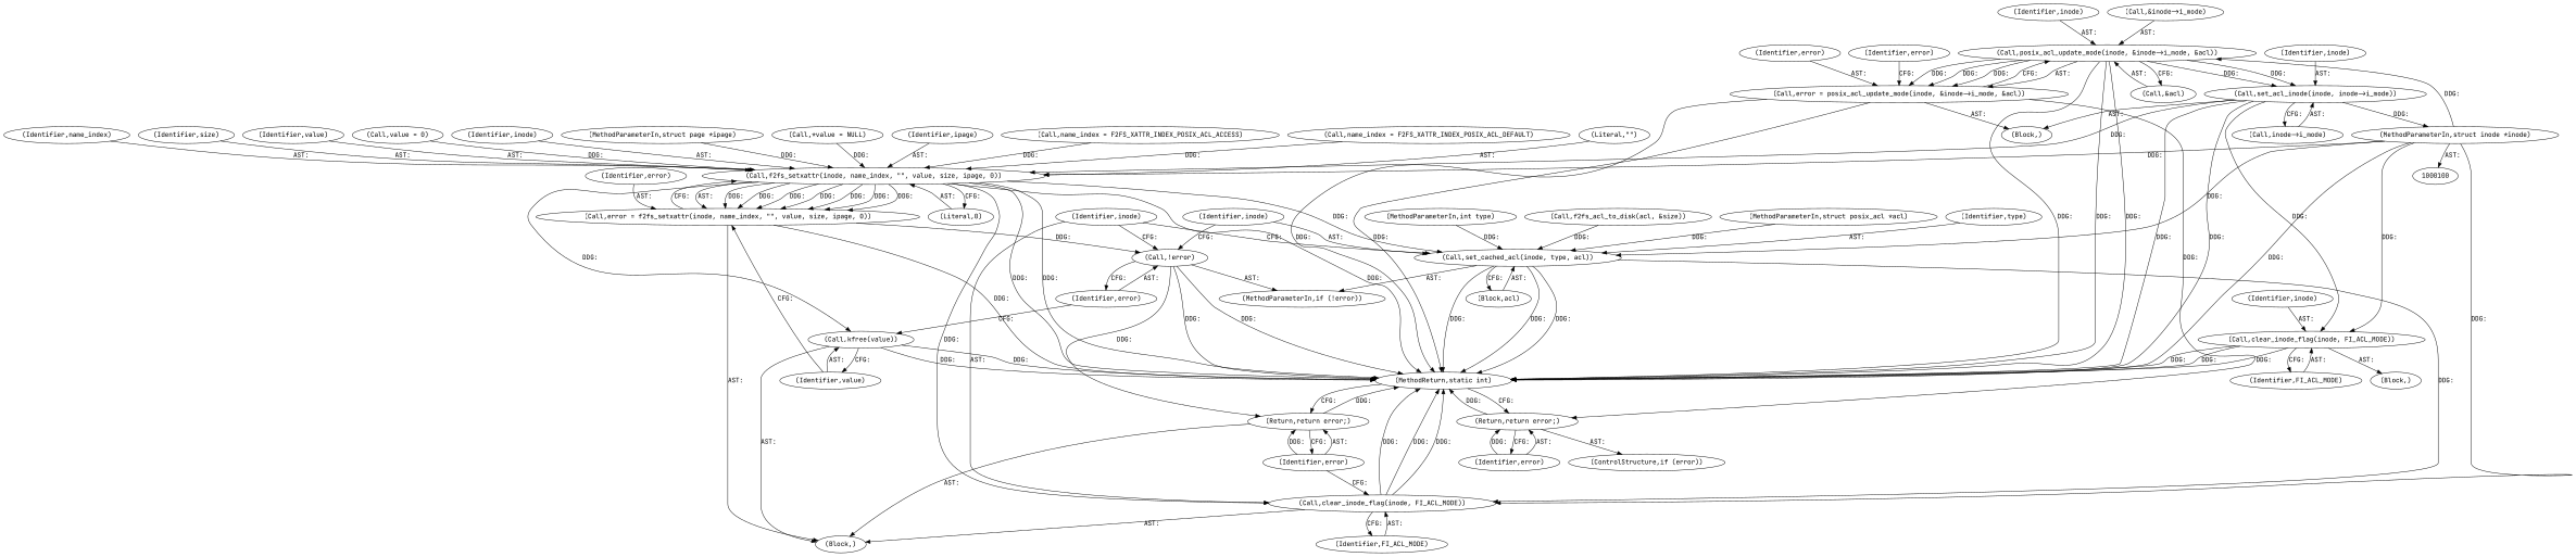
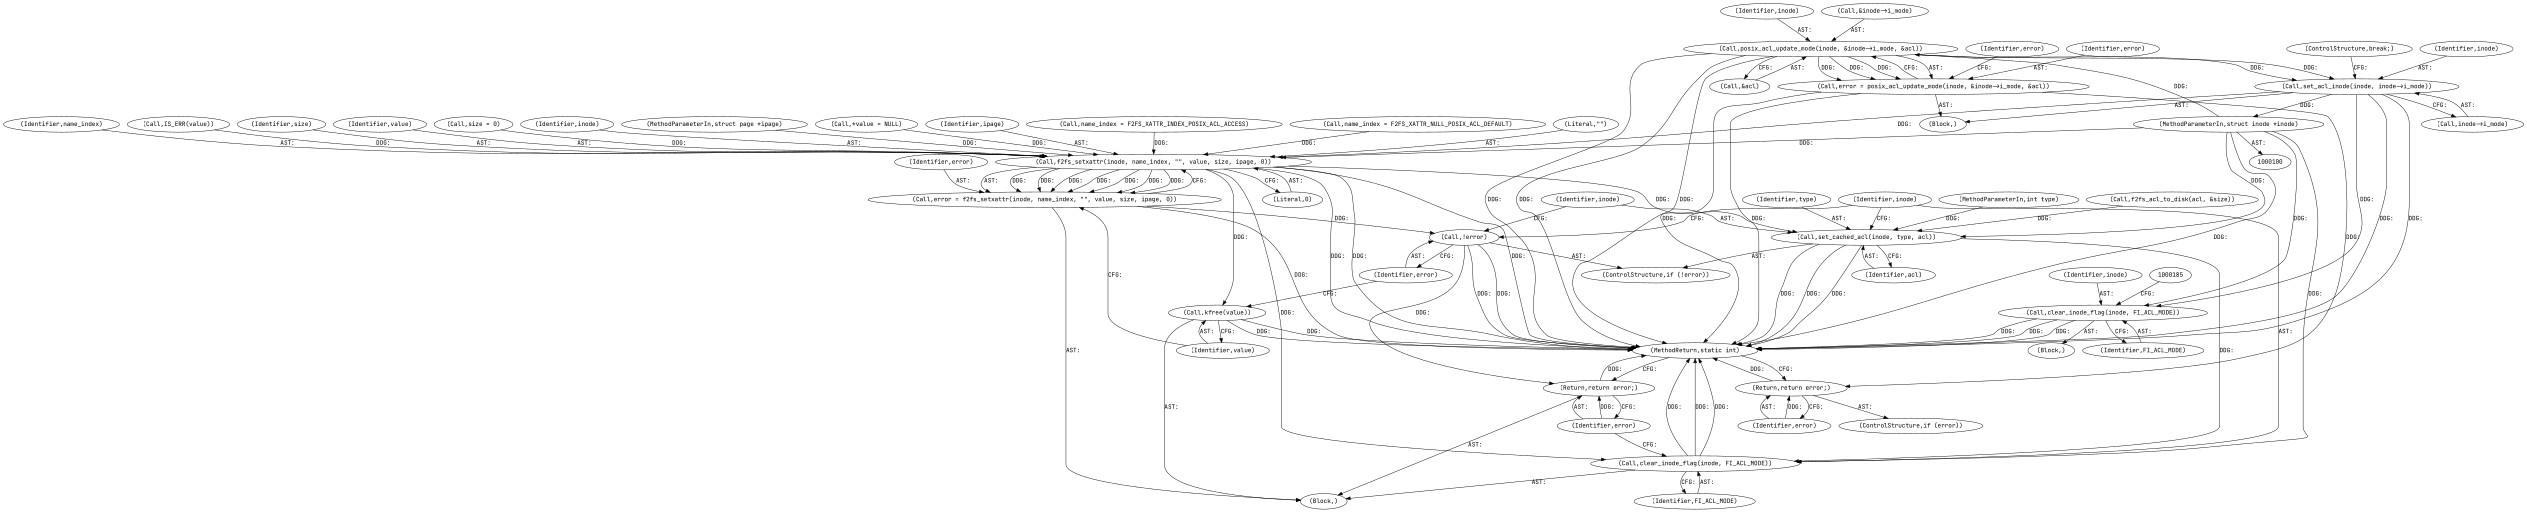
  digraph {
    fontname="JetBrains Mono"
    node [fontname="JetBrains Mono"]
    edge [fontname="JetBrains Mono"]
    n1 [label="(Call,posix_acl_update_mode(inode, &inode->i_mode, &acl))"]
    n2 [label="(Call,error = posix_acl_update_mode(inode, &inode->i_mode, &acl))"]
    n3 [label="(Call,set_acl_inode(inode, inode->i_mode))"]
    n4 [label="(MethodReturn,static int)"]
    n5 [label="(Call,&acl)"]
    n6 [label="(Return,return error;)"]
    n7 [label="(Block,)"]
    n8 [label="(MethodParameterIn,struct inode *inode)"]
    n9 [label="(Call,clear_inode_flag(inode, FI_ACL_MODE))"]
    n10 [label="(Call,f2fs_setxattr(inode, name_index, \"\", value, size, ipage, 0))"]
    n11 [label="(Call,inode->i_mode)"]
    n12 [label="(Return,return error;)"]
    n13 [label="(Call,set_cached_acl(inode, type, acl))"]
    n14 [label="(Call,clear_inode_flag(inode, FI_ACL_MODE))"]
    1000100
    n16 [label="(Identifier,FI_ACL_MODE)"]
    n17 [label="(Block,)"]
    n18 [label="(Call,error = f2fs_setxattr(inode, name_index, \"\", value, size, ipage, 0))"]
    n19 [label="(Call,kfree(value))"]
    n20 [label="(Literal,0)"]
-   n21 [label="(MethodParameterIn,if (!error))"]
-   n22 [label="(Block,acl)"]
+   n21 [label="(ControlStructure,if (!error))"]
+   n22 [label="(Identifier,acl)"]
    n23 [label="(Block,)"]
    n24 [label="(Identifier,FI_ACL_MODE)"]
    n25 [label="(Identifier,error)"]
    n26 [label="(ControlStructure,if (error))"]
    n27 [label="(Call,!error)"]
    n28 [label="(Identifier,value)"]
    n29 [label="(Identifier,error)"]
    n30 [label="(Identifier,error)"]
    n31 [label="(Call,name_index = F2FS_XATTR_INDEX_POSIX_ACL_ACCESS)"]
    n32 [label="(Identifier,error)"]
    n33 [label="(Identifier,inode)"]
    n34 [label="(Identifier,inode)"]
    n35 [label="(MethodParameterIn,int type)"]
-   n36 [label="(Call,name_index = F2FS_XATTR_INDEX_POSIX_ACL_DEFAULT)"]
+   n36 [label="(Call,name_index = F2FS_XATTR_NULL_POSIX_ACL_DEFAULT)"]
    n37 [label="(Literal,\"\")"]
    n38 [label="(Identifier,inode)"]
    n39 [label="(Identifier,inode)"]
    n40 [label="(Identifier,error)"]
    n41 [label="(Identifier,error)"]
    n42 [label="(Identifier,name_index)"]
+   n43 [label="(Call,IS_ERR(value))"]
    n44 [label="(Identifier,size)"]
    n45 [label="(Identifier,value)"]
-   n46 [label="(Call,value = 0)"]
+   n46 [label="(Call,size = 0)"]
    n47 [label="(Identifier,inode)"]
    n48 [label="(MethodParameterIn,struct page *ipage)"]
+   n49 [label="(ControlStructure,break;)"]
    n50 [label="(Call,*value = NULL)"]
    n51 [label="(Call,f2fs_acl_to_disk(acl, &size))"]
-   n52 [label="(MethodParameterIn,struct posix_acl *acl)"]
    n53 [label="(Identifier,type)"]
    n54 [label="(Identifier,ipage)"]
    n55 [label="(Identifier,inode)"]
    n56 [label="(Call,&inode->i_mode)"]
+   1000185
    n1 -> n2 [label="AST: "]
    n1 -> n2 [label="DDG: "]
    n1 -> n2 [label="DDG: "]
    n1 -> n2 [label="DDG: "]
    n1 -> n3 [label="DDG: "]
    n1 -> n3 [label="DDG: "]
    n1 -> n4 [label="DDG: "]
    n1 -> n4 [label="DDG: "]
    n1 -> n4 [label="DDG: "]
    n1 -> n5 [label="CFG: "]
    n2 -> n1 [label="CFG: "]
    n2 -> n4 [label="DDG: "]
    n2 -> n4 [label="DDG: "]
    n2 -> n6 [label="DDG: "]
    n2 -> n7 [label="AST: "]
    n3 -> n4 [label="DDG: "]
    n3 -> n4 [label="DDG: "]
    n3 -> n7 [label="AST: "]
    n3 -> n8 [label="DDG: "]
    n3 -> n9 [label="DDG: "]
    n3 -> n10 [label="DDG: "]
    n3 -> n11 [label="CFG: "]
    n4 -> n6 [label="CFG: "]
    n4 -> n12 [label="CFG: "]
    n5 -> n1 [label="AST: "]
    n6 -> n4 [label="DDG: "]
    n6 -> n25 [label="CFG: "]
    n6 -> n26 [label="AST: "]
    n8 -> n1 [label="DDG: "]
    n8 -> n4 [label="DDG: "]
    n8 -> n9 [label="DDG: "]
    n8 -> n10 [label="DDG: "]
    n8 -> n13 [label="DDG: "]
    n8 -> n14 [label="DDG: "]
    n8 -> 1000100 [label="AST: "]
    n9 -> n4 [label="DDG: "]
    n9 -> n4 [label="DDG: "]
    n9 -> n4 [label="DDG: "]
    n9 -> n16 [label="CFG: "]
    n9 -> n17 [label="AST: "]
    n10 -> n4 [label="DDG: "]
    n10 -> n4 [label="DDG: "]
    n10 -> n4 [label="DDG: "]
    n10 -> n13 [label="DDG: "]
    n10 -> n14 [label="DDG: "]
    n10 -> n18 [label="AST: "]
    n10 -> n18 [label="DDG: "]
    n10 -> n18 [label="DDG: "]
    n10 -> n18 [label="DDG: "]
    n10 -> n18 [label="DDG: "]
    n10 -> n18 [label="DDG: "]
    n10 -> n18 [label="DDG: "]
    n10 -> n18 [label="DDG: "]
    n10 -> n19 [label="DDG: "]
    n10 -> n20 [label="CFG: "]
    n11 -> n3 [label="AST: "]
    n12 -> n4 [label="DDG: "]
    n12 -> n23 [label="AST: "]
    n12 -> n30 [label="CFG: "]
    n13 -> n4 [label="DDG: "]
    n13 -> n4 [label="DDG: "]
    n13 -> n4 [label="DDG: "]
    n13 -> n14 [label="DDG: "]
    n13 -> n21 [label="AST: "]
    n13 -> n22 [label="CFG: "]
    n14 -> n4 [label="DDG: "]
    n14 -> n4 [label="DDG: "]
    n14 -> n4 [label="DDG: "]
    n14 -> n23 [label="AST: "]
    n14 -> n24 [label="CFG: "]
    n16 -> n9 [label="AST: "]
    n18 -> n4 [label="DDG: "]
    n18 -> n10 [label="CFG: "]
    n18 -> n23 [label="AST: "]
    n18 -> n27 [label="DDG: "]
    n19 -> n4 [label="DDG: "]
    n19 -> n4 [label="DDG: "]
    n19 -> n23 [label="AST: "]
    n19 -> n28 [label="CFG: "]
    n20 -> n10 [label="AST: "]
    n22 -> n13 [label="AST: "]
    n24 -> n14 [label="AST: "]
    n25 -> n6 [label="AST: "]
    n25 -> n6 [label="DDG: "]
    n27 -> n4 [label="DDG: "]
    n27 -> n4 [label="DDG: "]
    n27 -> n12 [label="DDG: "]
    n27 -> n21 [label="AST: "]
    n27 -> n29 [label="CFG: "]
    n28 -> n18 [label="CFG: "]
    n28 -> n19 [label="AST: "]
    n29 -> n19 [label="CFG: "]
    n29 -> n27 [label="AST: "]
    n30 -> n12 [label="AST: "]
    n30 -> n12 [label="DDG: "]
    n30 -> n14 [label="CFG: "]
    n31 -> n10 [label="DDG: "]
    n32 -> n2 [label="CFG: "]
    n33 -> n13 [label="AST: "]
    n33 -> n27 [label="CFG: "]
    n34 -> n3 [label="AST: "]
    n35 -> n13 [label="DDG: "]
    n36 -> n10 [label="DDG: "]
    n37 -> n10 [label="AST: "]
    n38 -> n1 [label="AST: "]
    n39 -> n13 [label="CFG: "]
    n39 -> n14 [label="AST: "]
    n39 -> n27 [label="CFG: "]
    n40 -> n2 [label="AST: "]
    n41 -> n18 [label="AST: "]
    n42 -> n10 [label="AST: "]
+   n43 -> n10 [label="DDG: "]
    n44 -> n10 [label="AST: "]
    n45 -> n10 [label="AST: "]
    n46 -> n10 [label="DDG: "]
    n47 -> n10 [label="AST: "]
    n48 -> n10 [label="DDG: "]
+   n49 -> n3 [label="CFG: "]
    n50 -> n10 [label="DDG: "]
    n51 -> n13 [label="DDG: "]
-   n52 -> n13 [label="DDG: "]
    n53 -> n13 [label="AST: "]
    n54 -> n10 [label="AST: "]
    n55 -> n9 [label="AST: "]
    n56 -> n1 [label="AST: "]
+   1000185 -> n9 [label="CFG: "]
  }
